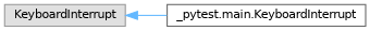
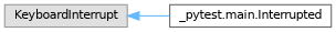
  digraph {
    rankdir=LR
    node [fontname=Helvetica fontsize=10 shape=box style=filled]
    n1 [color=grey60 fillcolor="#E0E0E0" height=0.2 label=KeyboardInterrupt width=0.4]
-   n2 [color=grey40 fillcolor=white height=0.2 label="_pytest.main.KeyboardInterrupt" width=0.4]
+   n2 [color=grey40 fillcolor=white height=0.2 label="_pytest.main.Interrupted" width=0.4]
    n1 -> n2 [color=steelblue1 dir=back fontname=Helvetica fontsize=10 labelfontname=Helvetica labelfontsize=10 style=solid]
  }
